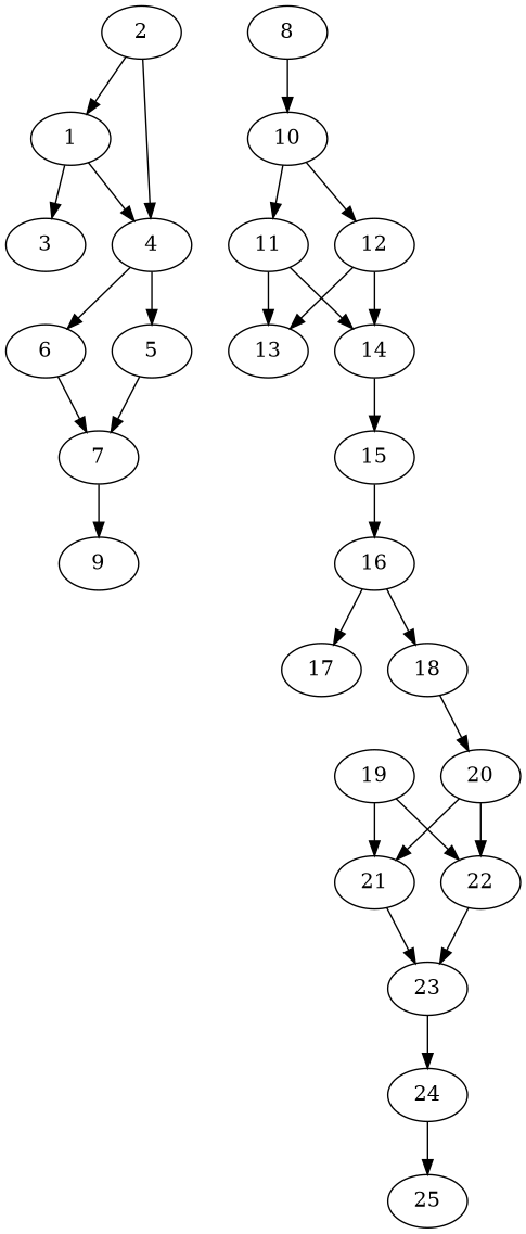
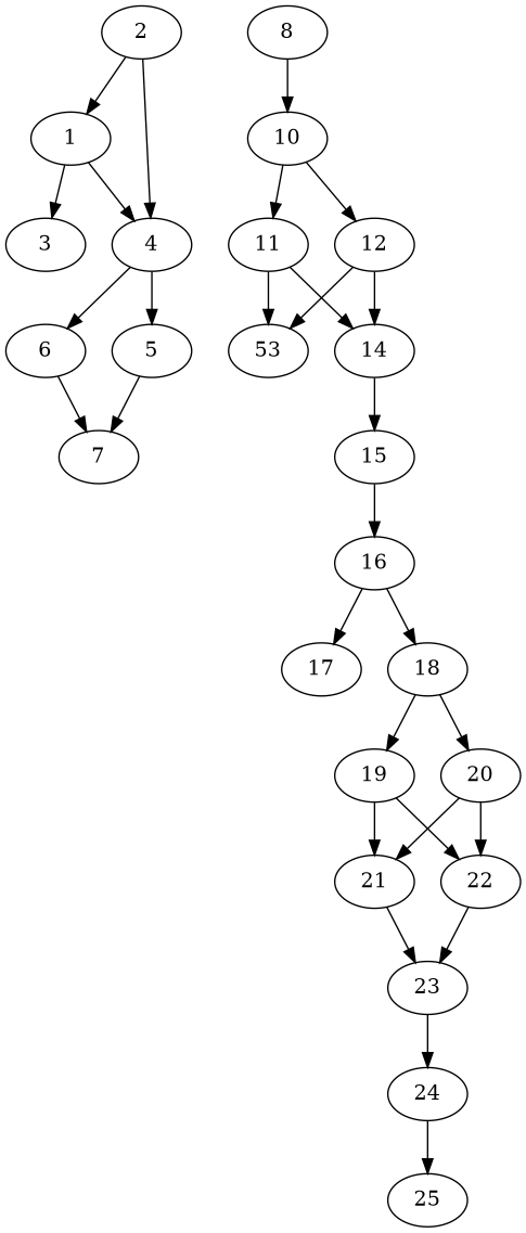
  digraph {
    node [alpha=0.08]
    1 [expect_size=15676416]
    3 [alpha=0.12 expect_size=13233152]
    4 [alpha=0.04 expect_size=15912960]
    6 [alpha=0.04 expect_size=40877056]
    5 [alpha=0.10 expect_size=42462208]
    7 [alpha=0.10 expect_size=47490048]
    2 [alpha=0.15 expect_size=51269632]
-   9 [alpha=0.13 expect_size=34208768]
    8 [alpha=0.18 expect_size=28986368]
    10 [alpha=0.02 expect_size=32196608]
    11 [alpha=0.00 expect_size=51377152]
    12 [alpha=0.02 expect_size=22700032]
-   13 [alpha=0.17 expect_size=10843136]
+   13 [alpha=0.17 expect_size=10843136 label=53]
    14 [alpha=0.06 expect_size=40329216]
    15 [alpha=0.01 expect_size=48908288]
    16 [alpha=0.13 expect_size=25541632]
    17 [alpha=0.03 expect_size=35318784]
    18 [alpha=0.06 expect_size=12000256]
    19 [alpha=0.03 expect_size=7206912]
    20 [alpha=0.11 expect_size=37207040]
    21 [alpha=0.02 expect_size=42752000]
    22 [alpha=0.14 expect_size=42999808]
    23 [expect_size=47543296]
    24 [expect_size=39578624]
    25 [alpha=0.03 expect_size=6593536]
    1 -> 3
    1 -> 4
    4 -> 6
    4 -> 5
    6 -> 7
    5 -> 7
-   7 -> 9
    2 -> 1
    2 -> 4
    8 -> 10
    10 -> 11
    10 -> 12
    11 -> 13
    11 -> 14
    12 -> 13
    12 -> 14
    14 -> 15
    15 -> 16
    16 -> 17
    16 -> 18
+   18 -> 19
    18 -> 20
    19 -> 21
    19 -> 22
    20 -> 21
    20 -> 22
    21 -> 23
    22 -> 23
    23 -> 24
    24 -> 25
  }
